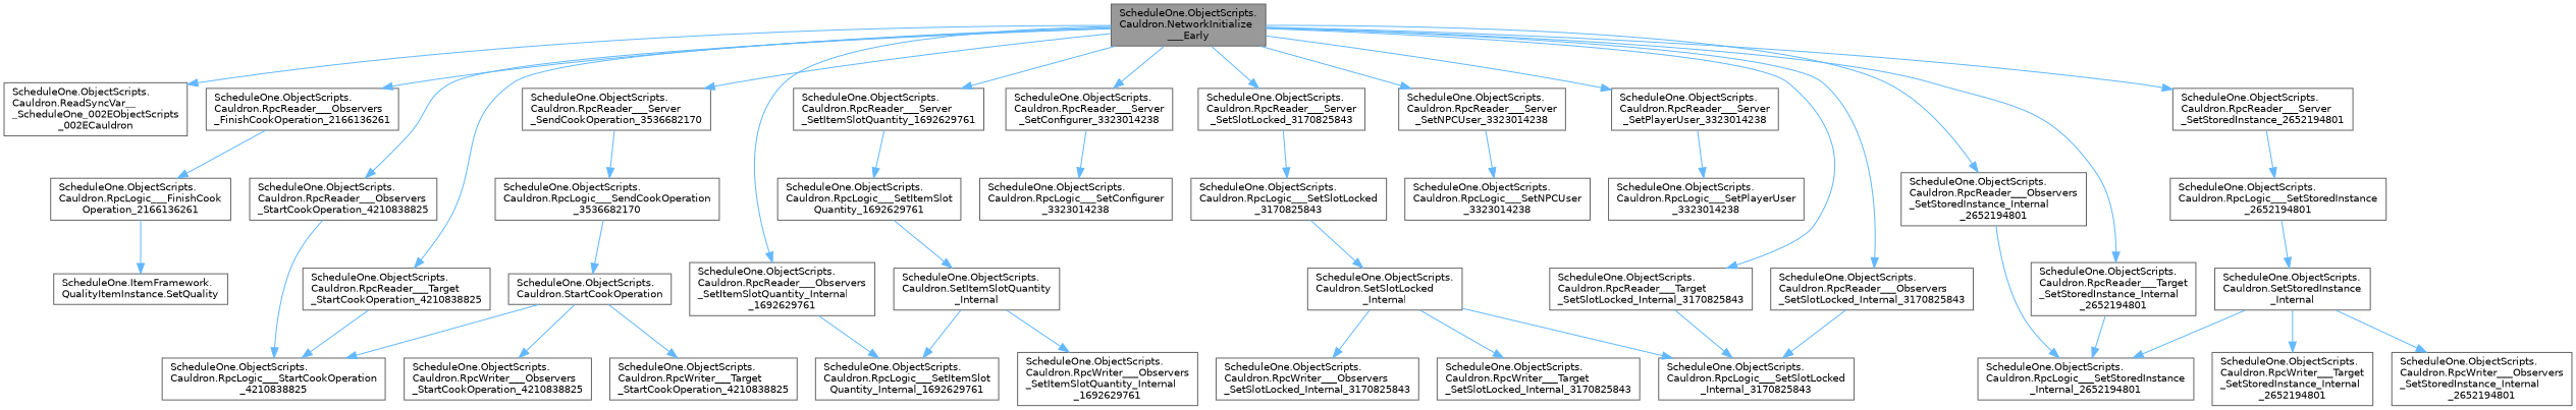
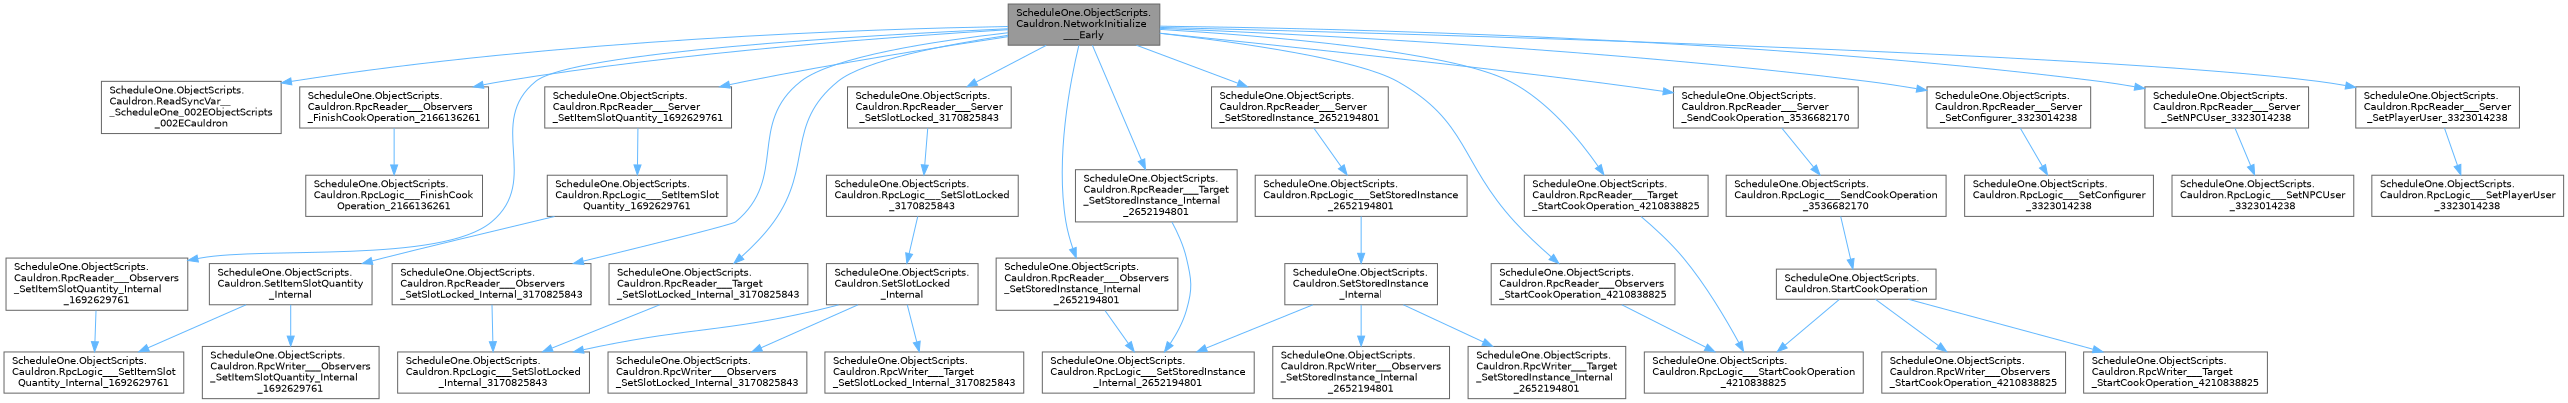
  digraph {
    rankdir=TB
    node [color=grey40 fillcolor=white fontname=Helvetica fontsize=10 shape=box style=filled]
    edge [color=steelblue1 fontname=Helvetica fontsize=10 labelfontname=Helvetica labelfontsize=10 style=solid]
    n1 [color=gray40 fillcolor=grey60 fontcolor=black height=0.2 label="ScheduleOne.ObjectScripts.\lCauldron.NetworkInitialize\l___Early" width=0.4]
    n2 [height=0.2 label="ScheduleOne.ObjectScripts.\lCauldron.ReadSyncVar__\l_ScheduleOne_002EObjectScripts\l_002ECauldron" width=0.4]
    n3 [height=0.2 label="ScheduleOne.ObjectScripts.\lCauldron.RpcReader___Observers\l_FinishCookOperation_2166136261" width=0.4]
    n4 [height=0.2 label="ScheduleOne.ObjectScripts.\lCauldron.RpcReader___Observers\l_SetItemSlotQuantity_Internal\l_1692629761" width=0.4]
    n5 [height=0.2 label="ScheduleOne.ObjectScripts.\lCauldron.RpcReader___Observers\l_SetSlotLocked_Internal_3170825843" width=0.4]
    n6 [height=0.2 label="ScheduleOne.ObjectScripts.\lCauldron.RpcReader___Observers\l_SetStoredInstance_Internal\l_2652194801" width=0.4]
    n7 [height=0.2 label="ScheduleOne.ObjectScripts.\lCauldron.RpcReader___Observers\l_StartCookOperation_4210838825" width=0.4]
    n8 [height=0.2 label="ScheduleOne.ObjectScripts.\lCauldron.RpcReader___Server\l_SendCookOperation_3536682170" width=0.4]
    n9 [height=0.2 label="ScheduleOne.ObjectScripts.\lCauldron.RpcReader___Server\l_SetConfigurer_3323014238" width=0.4]
    n10 [height=0.2 label="ScheduleOne.ObjectScripts.\lCauldron.RpcReader___Server\l_SetItemSlotQuantity_1692629761" width=0.4]
    n11 [height=0.2 label="ScheduleOne.ObjectScripts.\lCauldron.RpcReader___Server\l_SetNPCUser_3323014238" width=0.4]
    n12 [height=0.2 label="ScheduleOne.ObjectScripts.\lCauldron.RpcReader___Server\l_SetPlayerUser_3323014238" width=0.4]
    n13 [height=0.2 label="ScheduleOne.ObjectScripts.\lCauldron.RpcReader___Server\l_SetSlotLocked_3170825843" width=0.4]
    n14 [height=0.2 label="ScheduleOne.ObjectScripts.\lCauldron.RpcReader___Server\l_SetStoredInstance_2652194801" width=0.4]
    n15 [height=0.2 label="ScheduleOne.ObjectScripts.\lCauldron.RpcReader___Target\l_SetSlotLocked_Internal_3170825843" width=0.4]
    n16 [height=0.2 label="ScheduleOne.ObjectScripts.\lCauldron.RpcReader___Target\l_SetStoredInstance_Internal\l_2652194801" width=0.4]
    n17 [height=0.2 label="ScheduleOne.ObjectScripts.\lCauldron.RpcReader___Target\l_StartCookOperation_4210838825" width=0.4]
    n18 [height=0.2 label="ScheduleOne.ObjectScripts.\lCauldron.RpcLogic___FinishCook\lOperation_2166136261" width=0.4]
-   n19 [height=0.2 label="ScheduleOne.ItemFramework.\lQualityItemInstance.SetQuality" width=0.4]
    n20 [height=0.2 label="ScheduleOne.ObjectScripts.\lCauldron.RpcLogic___SetItemSlot\lQuantity_Internal_1692629761" width=0.4]
    n21 [height=0.2 label="ScheduleOne.ObjectScripts.\lCauldron.RpcLogic___SetSlotLocked\l_Internal_3170825843" width=0.4]
    n22 [height=0.2 label="ScheduleOne.ObjectScripts.\lCauldron.RpcLogic___SetStoredInstance\l_Internal_2652194801" width=0.4]
    n23 [height=0.2 label="ScheduleOne.ObjectScripts.\lCauldron.RpcLogic___StartCookOperation\l_4210838825" width=0.4]
    n24 [height=0.2 label="ScheduleOne.ObjectScripts.\lCauldron.RpcLogic___SendCookOperation\l_3536682170" width=0.4]
    n25 [height=0.2 label="ScheduleOne.ObjectScripts.\lCauldron.StartCookOperation" width=0.4]
    n26 [height=0.2 label="ScheduleOne.ObjectScripts.\lCauldron.RpcWriter___Observers\l_StartCookOperation_4210838825" width=0.4]
    n27 [height=0.2 label="ScheduleOne.ObjectScripts.\lCauldron.RpcWriter___Target\l_StartCookOperation_4210838825" width=0.4]
    n28 [height=0.2 label="ScheduleOne.ObjectScripts.\lCauldron.RpcLogic___SetConfigurer\l_3323014238" width=0.4]
    n29 [height=0.2 label="ScheduleOne.ObjectScripts.\lCauldron.RpcLogic___SetItemSlot\lQuantity_1692629761" width=0.4]
    n30 [height=0.2 label="ScheduleOne.ObjectScripts.\lCauldron.SetItemSlotQuantity\l_Internal" width=0.4]
    n31 [height=0.2 label="ScheduleOne.ObjectScripts.\lCauldron.RpcWriter___Observers\l_SetItemSlotQuantity_Internal\l_1692629761" width=0.4]
    n32 [height=0.2 label="ScheduleOne.ObjectScripts.\lCauldron.RpcLogic___SetNPCUser\l_3323014238" width=0.4]
    n33 [height=0.2 label="ScheduleOne.ObjectScripts.\lCauldron.RpcLogic___SetPlayerUser\l_3323014238" width=0.4]
    n34 [height=0.2 label="ScheduleOne.ObjectScripts.\lCauldron.RpcLogic___SetSlotLocked\l_3170825843" width=0.4]
    n35 [height=0.2 label="ScheduleOne.ObjectScripts.\lCauldron.SetSlotLocked\l_Internal" width=0.4]
    n36 [height=0.2 label="ScheduleOne.ObjectScripts.\lCauldron.RpcWriter___Observers\l_SetSlotLocked_Internal_3170825843" width=0.4]
    n37 [height=0.2 label="ScheduleOne.ObjectScripts.\lCauldron.RpcWriter___Target\l_SetSlotLocked_Internal_3170825843" width=0.4]
    n38 [height=0.2 label="ScheduleOne.ObjectScripts.\lCauldron.RpcLogic___SetStoredInstance\l_2652194801" width=0.4]
    n39 [height=0.2 label="ScheduleOne.ObjectScripts.\lCauldron.SetStoredInstance\l_Internal" width=0.4]
    n40 [height=0.2 label="ScheduleOne.ObjectScripts.\lCauldron.RpcWriter___Observers\l_SetStoredInstance_Internal\l_2652194801" width=0.4]
    n41 [height=0.2 label="ScheduleOne.ObjectScripts.\lCauldron.RpcWriter___Target\l_SetStoredInstance_Internal\l_2652194801" width=0.4]
    n1 -> n2
    n1 -> n3
    n1 -> n4
    n1 -> n5
    n1 -> n6
    n1 -> n7
    n1 -> n8
    n1 -> n9
    n1 -> n10
    n1 -> n11
    n1 -> n12
    n1 -> n13
    n1 -> n14
    n1 -> n15
    n1 -> n16
    n1 -> n17
    n3 -> n18
    n4 -> n20
    n5 -> n21
    n6 -> n22
    n7 -> n23
    n8 -> n24
    n9 -> n28
    n10 -> n29
    n11 -> n32
    n12 -> n33
    n13 -> n34
    n14 -> n38
    n15 -> n21
    n16 -> n22
    n17 -> n23
-   n18 -> n19
    n24 -> n25
    n25 -> n23
    n25 -> n26
    n25 -> n27
    n29 -> n30
    n30 -> n20
    n30 -> n31
    n34 -> n35
    n35 -> n21
    n35 -> n36
    n35 -> n37
    n38 -> n39
    n39 -> n22
    n39 -> n40
    n39 -> n41
  }
